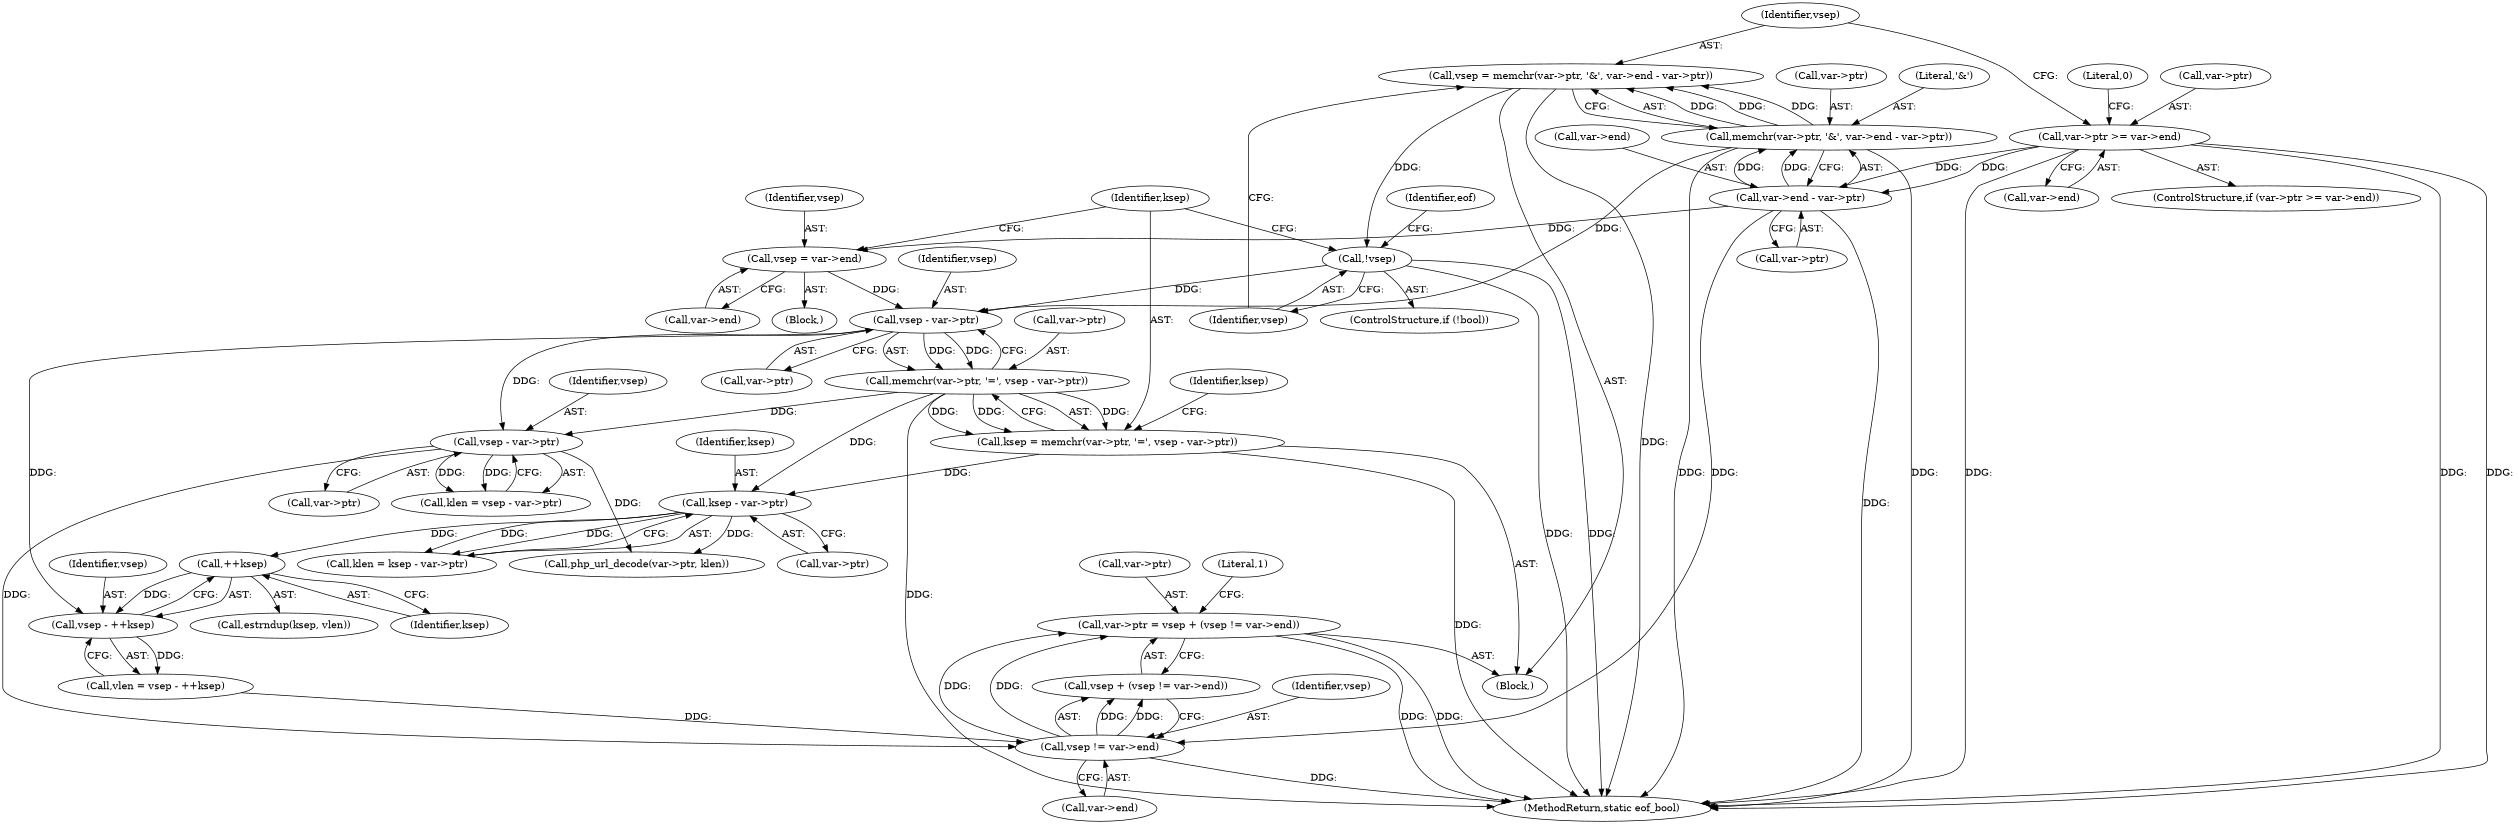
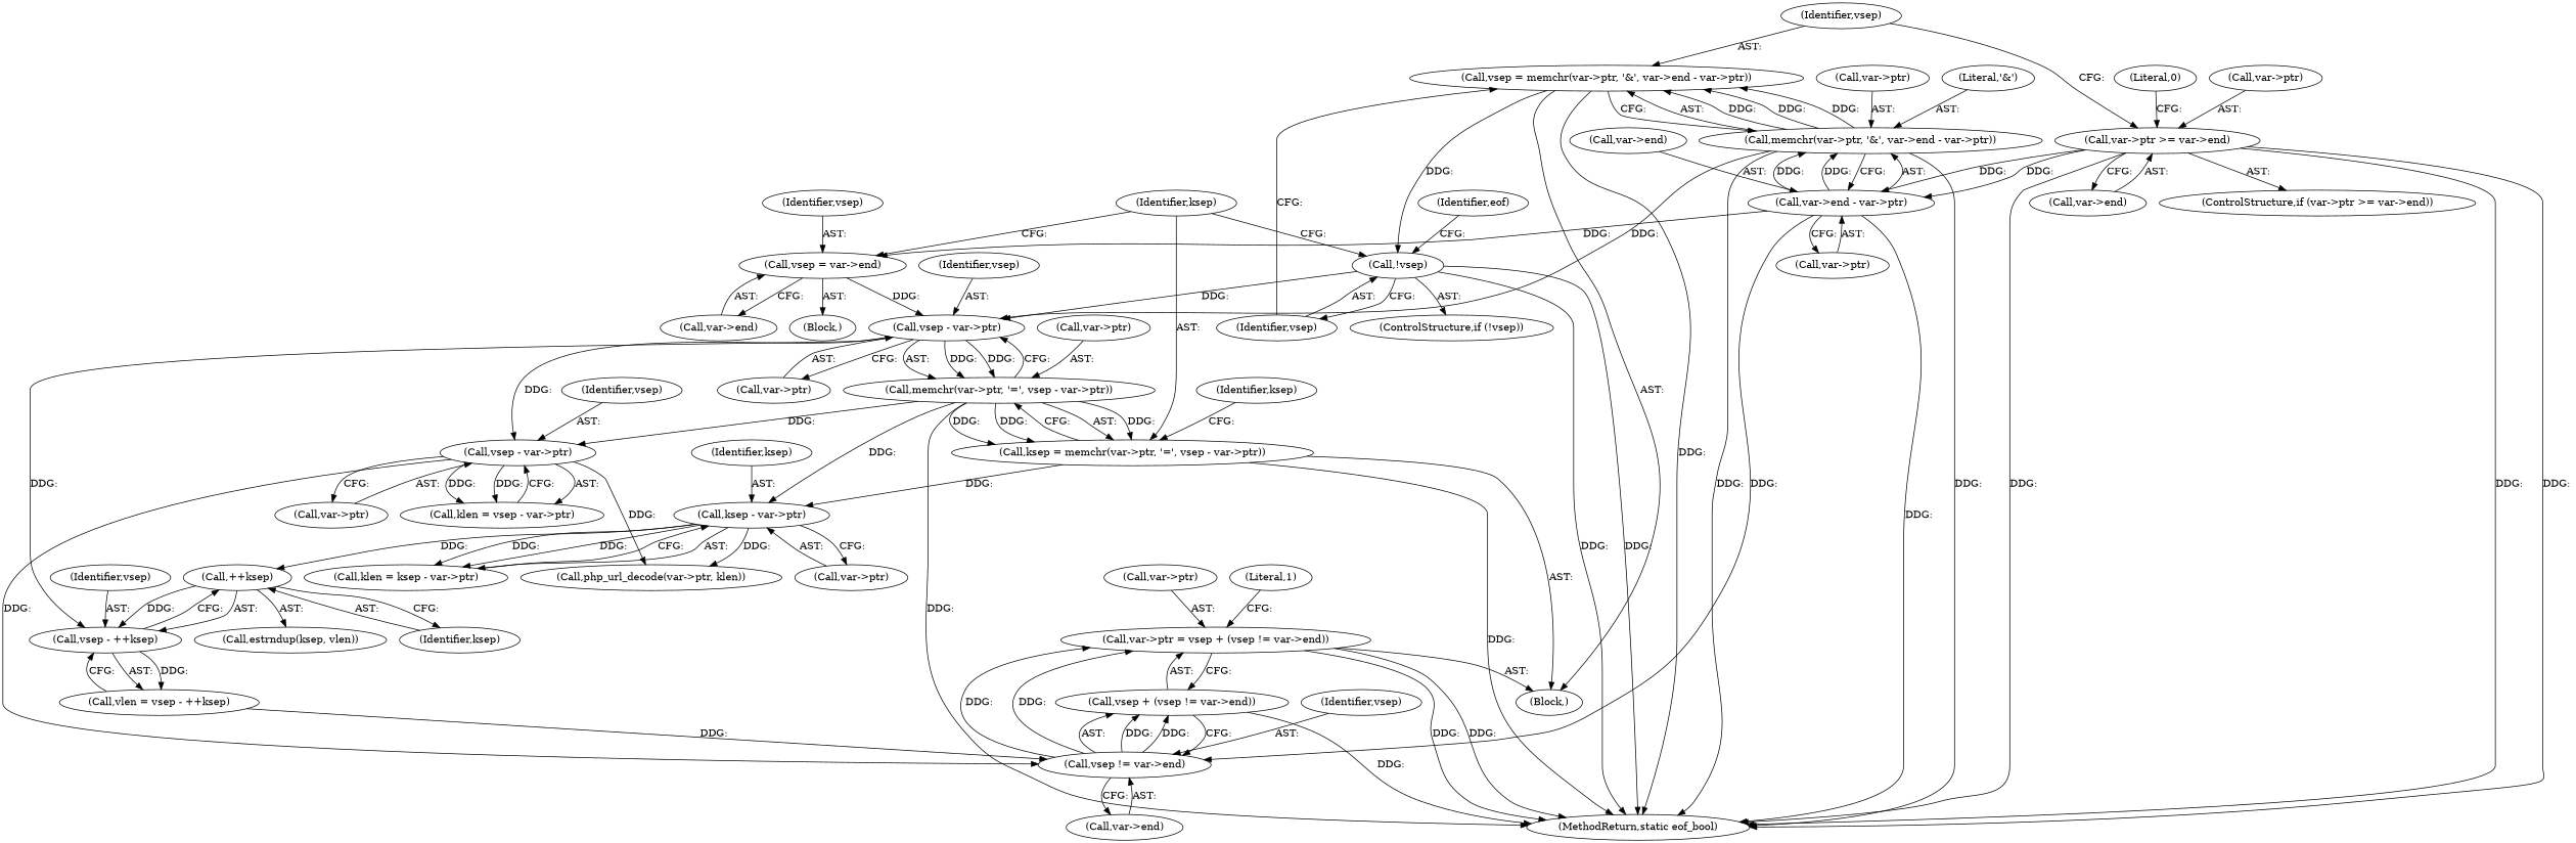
  digraph {
    n1 [label="(Call,var->ptr = vsep + (vsep != var->end))"]
    n2 [label="(MethodReturn,static eof_bool)"]
    n3 [label="(Block,)"]
    n4 [label="(Call,vsep + (vsep != var->end))"]
    n5 [label="(Call,vsep != var->end)"]
    n6 [label="(Call,var->end)"]
    n7 [label="(Call,vsep - var->ptr)"]
    n8 [label="(Call,klen = vsep - var->ptr)"]
    n9 [label="(Call,var->ptr)"]
    n10 [label="(Call,php_url_decode(var->ptr, klen))"]
    n11 [label="(Call,vsep - var->ptr)"]
    n12 [label="(Call,memchr(var->ptr, '=', vsep - var->ptr))"]
    n13 [label="(Call,vsep - ++ksep)"]
    n14 [label="(Call,var->ptr)"]
    n15 [label="(Call,ksep - var->ptr)"]
    n16 [label="(Call,ksep = memchr(var->ptr, '=', vsep - var->ptr))"]
    n17 [label="(Call,++ksep)"]
    n18 [label="(Call,vlen = vsep - ++ksep)"]
    n19 [label="(Call,vsep = var->end)"]
    n20 [label="(Call,var->end)"]
    n21 [label="(Block,)"]
    n22 [label="(Call,var->end - var->ptr)"]
    n23 [label="(Call,memchr(var->ptr, '&', var->end - var->ptr))"]
    n24 [label="(Call,var->ptr)"]
    n25 [label="(Call,vsep = memchr(var->ptr, '&', var->end - var->ptr))"]
    n26 [label="(Call,var->ptr >= var->end)"]
    n27 [label="(Call,var->end)"]
    n28 [label="(ControlStructure,if (var->ptr >= var->end))"]
    n29 [label="(Call,!vsep)"]
    n30 [label="(Identifier,vsep)"]
-   n31 [label="(ControlStructure,if (!bool))"]
+   n31 [label="(ControlStructure,if (!vsep))"]
    n32 [label="(Call,klen = ksep - var->ptr)"]
    n33 [label="(Call,var->ptr)"]
    n34 [label="(Call,estrndup(ksep, vlen))"]
    n35 [label="(Identifier,ksep)"]
    n36 [label="(Identifier,ksep)"]
    n37 [label="(Identifier,ksep)"]
    n38 [label="(Identifier,ksep)"]
    n39 [label="(Literal,0)"]
    n40 [label="(Identifier,vsep)"]
    n41 [label="(Identifier,vsep)"]
    n42 [label="(Literal,1)"]
    n43 [label="(Call,var->ptr)"]
    n44 [label="(Identifier,vsep)"]
    n45 [label="(Call,var->ptr)"]
    n46 [label="(Identifier,eof)"]
    n47 [label="(Literal,'&')"]
    n48 [label="(Identifier,vsep)"]
    n49 [label="(Call,var->ptr)"]
    n50 [label="(Call,var->ptr)"]
    n51 [label="(Identifier,vsep)"]
    n52 [label="(Call,var->end)"]
    n53 [label="(Identifier,vsep)"]
    n1 -> n2 [label="DDG: "]
    n1 -> n2 [label="DDG: "]
    n1 -> n3 [label="AST: "]
    n1 -> n4 [label="CFG: "]
    n4 -> n1 [label="AST: "]
    n4 -> n5 [label="CFG: "]
    n5 -> n1 [label="DDG: "]
    n5 -> n1 [label="DDG: "]
-   n5 -> n2 [label="DDG: "]
+   n4 -> n2 [label="DDG: "]
    n5 -> n4 [label="AST: "]
    n5 -> n4 [label="DDG: "]
    n5 -> n4 [label="DDG: "]
    n5 -> n6 [label="CFG: "]
    n6 -> n5 [label="AST: "]
    n7 -> n5 [label="DDG: "]
    n7 -> n8 [label="AST: "]
    n7 -> n8 [label="DDG: "]
    n7 -> n8 [label="DDG: "]
    n7 -> n9 [label="CFG: "]
    n7 -> n10 [label="DDG: "]
    n8 -> n7 [label="CFG: "]
    n9 -> n7 [label="AST: "]
    n11 -> n7 [label="DDG: "]
    n11 -> n12 [label="AST: "]
    n11 -> n12 [label="DDG: "]
    n11 -> n12 [label="DDG: "]
    n11 -> n13 [label="DDG: "]
    n11 -> n14 [label="CFG: "]
    n12 -> n2 [label="DDG: "]
    n12 -> n7 [label="DDG: "]
    n12 -> n11 [label="CFG: "]
    n12 -> n15 [label="DDG: "]
    n12 -> n16 [label="AST: "]
    n12 -> n16 [label="DDG: "]
    n12 -> n16 [label="DDG: "]
    n12 -> n16 [label="DDG: "]
    n13 -> n17 [label="CFG: "]
    n13 -> n18 [label="AST: "]
    n13 -> n18 [label="DDG: "]
    n14 -> n11 [label="AST: "]
    n15 -> n10 [label="DDG: "]
    n15 -> n17 [label="DDG: "]
    n15 -> n32 [label="AST: "]
    n15 -> n32 [label="DDG: "]
    n15 -> n32 [label="DDG: "]
    n15 -> n33 [label="CFG: "]
    n16 -> n2 [label="DDG: "]
    n16 -> n3 [label="AST: "]
    n16 -> n12 [label="CFG: "]
    n16 -> n15 [label="DDG: "]
    n17 -> n13 [label="AST: "]
    n17 -> n13 [label="DDG: "]
    n17 -> n34 [label="AST: "]
    n17 -> n35 [label="CFG: "]
    n18 -> n5 [label="DDG: "]
    n18 -> n13 [label="CFG: "]
    n19 -> n11 [label="DDG: "]
    n19 -> n20 [label="CFG: "]
    n19 -> n21 [label="AST: "]
    n20 -> n19 [label="AST: "]
    n22 -> n2 [label="DDG: "]
    n22 -> n5 [label="DDG: "]
    n22 -> n19 [label="DDG: "]
    n22 -> n23 [label="AST: "]
    n22 -> n23 [label="DDG: "]
    n22 -> n23 [label="DDG: "]
    n22 -> n24 [label="CFG: "]
    n23 -> n2 [label="DDG: "]
    n23 -> n2 [label="DDG: "]
    n23 -> n11 [label="DDG: "]
    n23 -> n22 [label="CFG: "]
    n23 -> n25 [label="AST: "]
    n23 -> n25 [label="DDG: "]
    n23 -> n25 [label="DDG: "]
    n23 -> n25 [label="DDG: "]
    n24 -> n22 [label="AST: "]
    n25 -> n2 [label="DDG: "]
    n25 -> n3 [label="AST: "]
    n25 -> n23 [label="CFG: "]
    n25 -> n29 [label="DDG: "]
    n26 -> n2 [label="DDG: "]
    n26 -> n2 [label="DDG: "]
    n26 -> n2 [label="DDG: "]
    n26 -> n22 [label="DDG: "]
    n26 -> n22 [label="DDG: "]
    n26 -> n27 [label="CFG: "]
    n26 -> n28 [label="AST: "]
    n27 -> n26 [label="AST: "]
    n29 -> n2 [label="DDG: "]
    n29 -> n2 [label="DDG: "]
    n29 -> n11 [label="DDG: "]
    n29 -> n30 [label="CFG: "]
    n29 -> n31 [label="AST: "]
    n30 -> n25 [label="CFG: "]
    n30 -> n29 [label="AST: "]
    n32 -> n15 [label="CFG: "]
    n33 -> n15 [label="AST: "]
    n35 -> n17 [label="AST: "]
    n36 -> n15 [label="AST: "]
    n37 -> n16 [label="AST: "]
    n37 -> n19 [label="CFG: "]
    n37 -> n29 [label="CFG: "]
    n38 -> n16 [label="CFG: "]
    n39 -> n26 [label="CFG: "]
    n40 -> n13 [label="AST: "]
    n41 -> n7 [label="AST: "]
    n42 -> n1 [label="CFG: "]
    n43 -> n26 [label="AST: "]
    n44 -> n25 [label="AST: "]
    n44 -> n26 [label="CFG: "]
    n45 -> n23 [label="AST: "]
    n46 -> n29 [label="CFG: "]
    n47 -> n23 [label="AST: "]
    n48 -> n5 [label="AST: "]
    n49 -> n1 [label="AST: "]
    n50 -> n12 [label="AST: "]
    n51 -> n11 [label="AST: "]
    n52 -> n22 [label="AST: "]
    n53 -> n19 [label="AST: "]
  }
